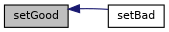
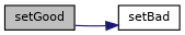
  digraph {
    rankdir=LR
    node [color=black fontname=Helvetica fontsize=10 shape=record]
    n1 [fillcolor=grey75 fontcolor=black height=0.2 label=setGood style=filled width=0.4]
    n2 [height=0.2 label=setBad width=0.4]
-   n2 -> n1 [color=midnightblue fontname=Helvetica fontsize=10 labelfontname=Helvetica labelfontsize=10 style=solid]
+   n1 -> n2 [color=midnightblue fontname=Helvetica fontsize=10 labelfontname=Helvetica labelfontsize=10 style=solid]
  }
